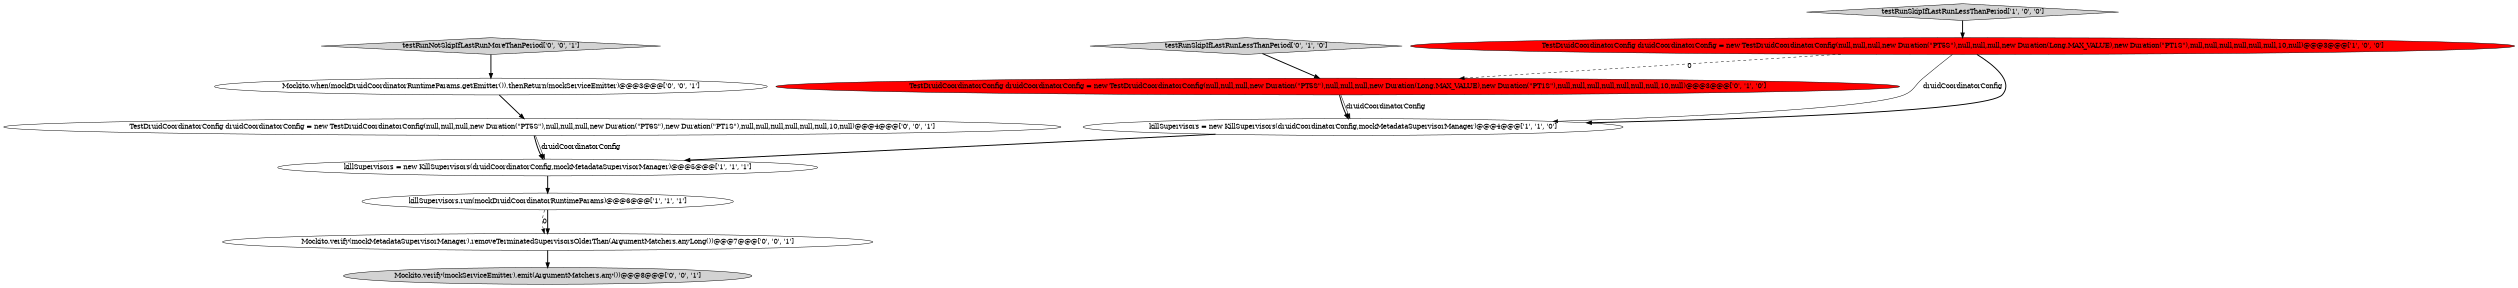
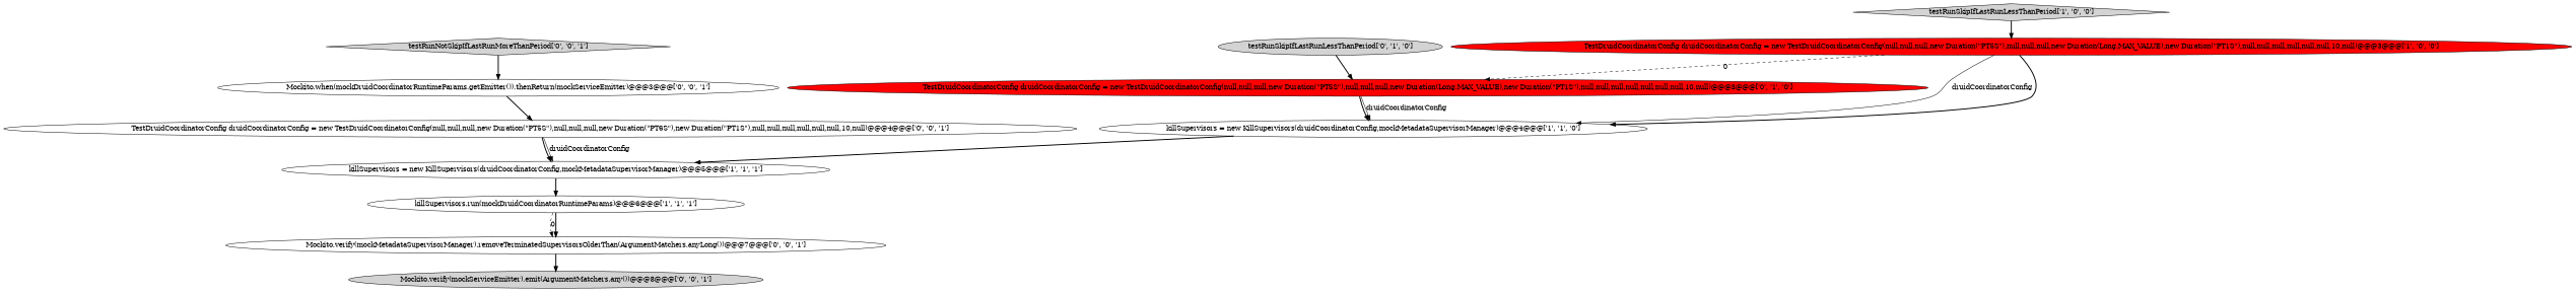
  digraph {
    node [fillcolor=white shape=ellipse style=filled]
    edge [style=bold]
    n1 [fillcolor=red label="TestDruidCoordinatorConfig druidCoordinatorConfig = new TestDruidCoordinatorConfig(null,null,null,new Duration(\"PT5S\"),null,null,null,new Duration(Long.MAX_VALUE),new Duration(\"PT1S\"),null,null,null,null,null,null,10,null)@@@3@@@['1', '0', '0']"]
    n2 [label="killSupervisors = new KillSupervisors(druidCoordinatorConfig,mockMetadataSupervisorManager)@@@4@@@['1', '1', '0']"]
    n3 [fillcolor=red label="TestDruidCoordinatorConfig druidCoordinatorConfig = new TestDruidCoordinatorConfig(null,null,null,new Duration(\"PT5S\"),null,null,null,new Duration(Long.MAX_VALUE),new Duration(\"PT1S\"),null,null,null,null,null,null,null,10,null)@@@3@@@['0', '1', '0']"]
    n4 [label="Mockito.verify(mockMetadataSupervisorManager).removeTerminatedSupervisorsOlderThan(ArgumentMatchers.anyLong())@@@7@@@['0', '0', '1']"]
    n5 [fillcolor=lightgray label="Mockito.verify(mockServiceEmitter).emit(ArgumentMatchers.any())@@@8@@@['0', '0', '1']"]
-   n6 [fillcolor=lightgray label="testRunSkipIfLastRunLessThanPeriod['0', '1', '0']" shape=diamond]
+   n6 [fillcolor=lightgray label="testRunSkipIfLastRunLessThanPeriod['0', '1', '0']"]
    n7 [label="killSupervisors = new KillSupervisors(druidCoordinatorConfig,mockMetadataSupervisorManager)@@@5@@@['1', '1', '1']"]
    n8 [label="TestDruidCoordinatorConfig druidCoordinatorConfig = new TestDruidCoordinatorConfig(null,null,null,new Duration(\"PT5S\"),null,null,null,new Duration(\"PT6S\"),new Duration(\"PT1S\"),null,null,null,null,null,null,10,null)@@@4@@@['0', '0', '1']"]
    n9 [label="killSupervisors.run(mockDruidCoordinatorRuntimeParams)@@@6@@@['1', '1', '1']"]
    n10 [label="Mockito.when(mockDruidCoordinatorRuntimeParams.getEmitter()).thenReturn(mockServiceEmitter)@@@3@@@['0', '0', '1']"]
    n11 [fillcolor=lightgray label="testRunNotSkipIfLastRunMoreThanPeriod['0', '0', '1']" shape=diamond]
    n12 [fillcolor=lightgray label="testRunSkipIfLastRunLessThanPeriod['1', '0', '0']" shape=diamond]
    n1 -> n2 [label=druidCoordinatorConfig style=solid]
    n1 -> n2
    n1 -> n3 [label=0 style=dashed]
    n2 -> n7
    n3 -> n2
    n3 -> n2 [label=druidCoordinatorConfig style=solid]
    n4 -> n5
    n6 -> n3
    n7 -> n9
    n8 -> n7
    n8 -> n7 [label=druidCoordinatorConfig style=solid]
    n9 -> n4 [label=0 style=dashed]
    n9 -> n4
    n10 -> n8
    n11 -> n10
    n12 -> n1
  }
